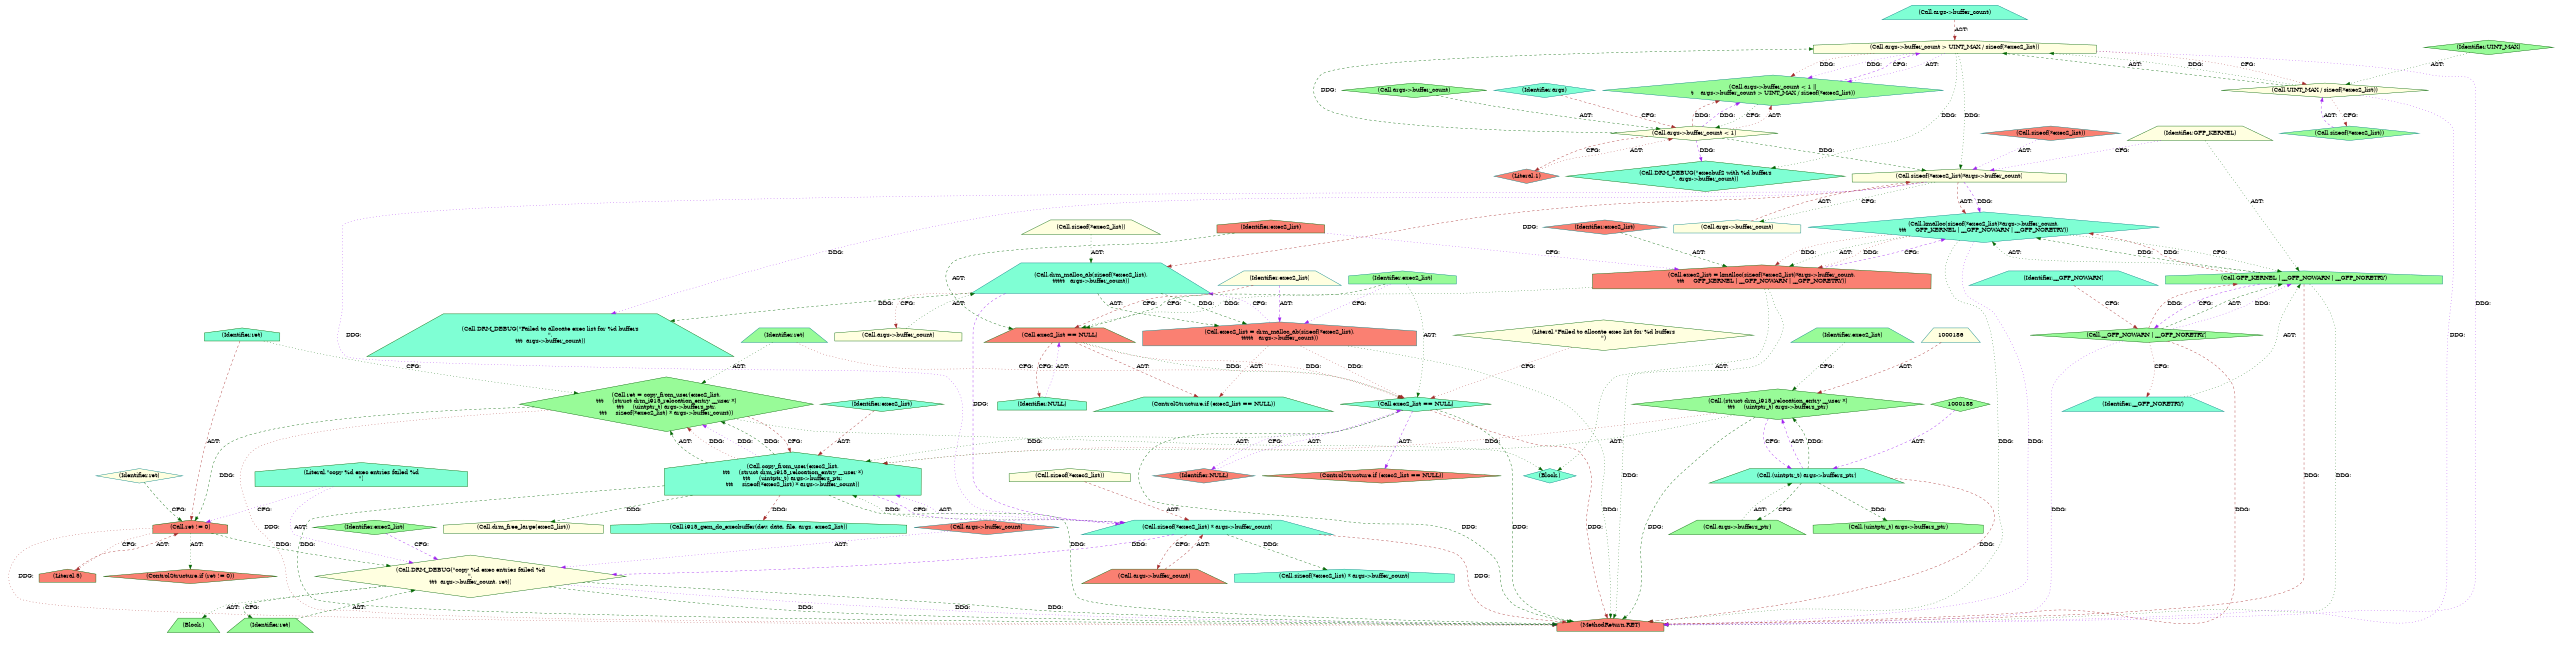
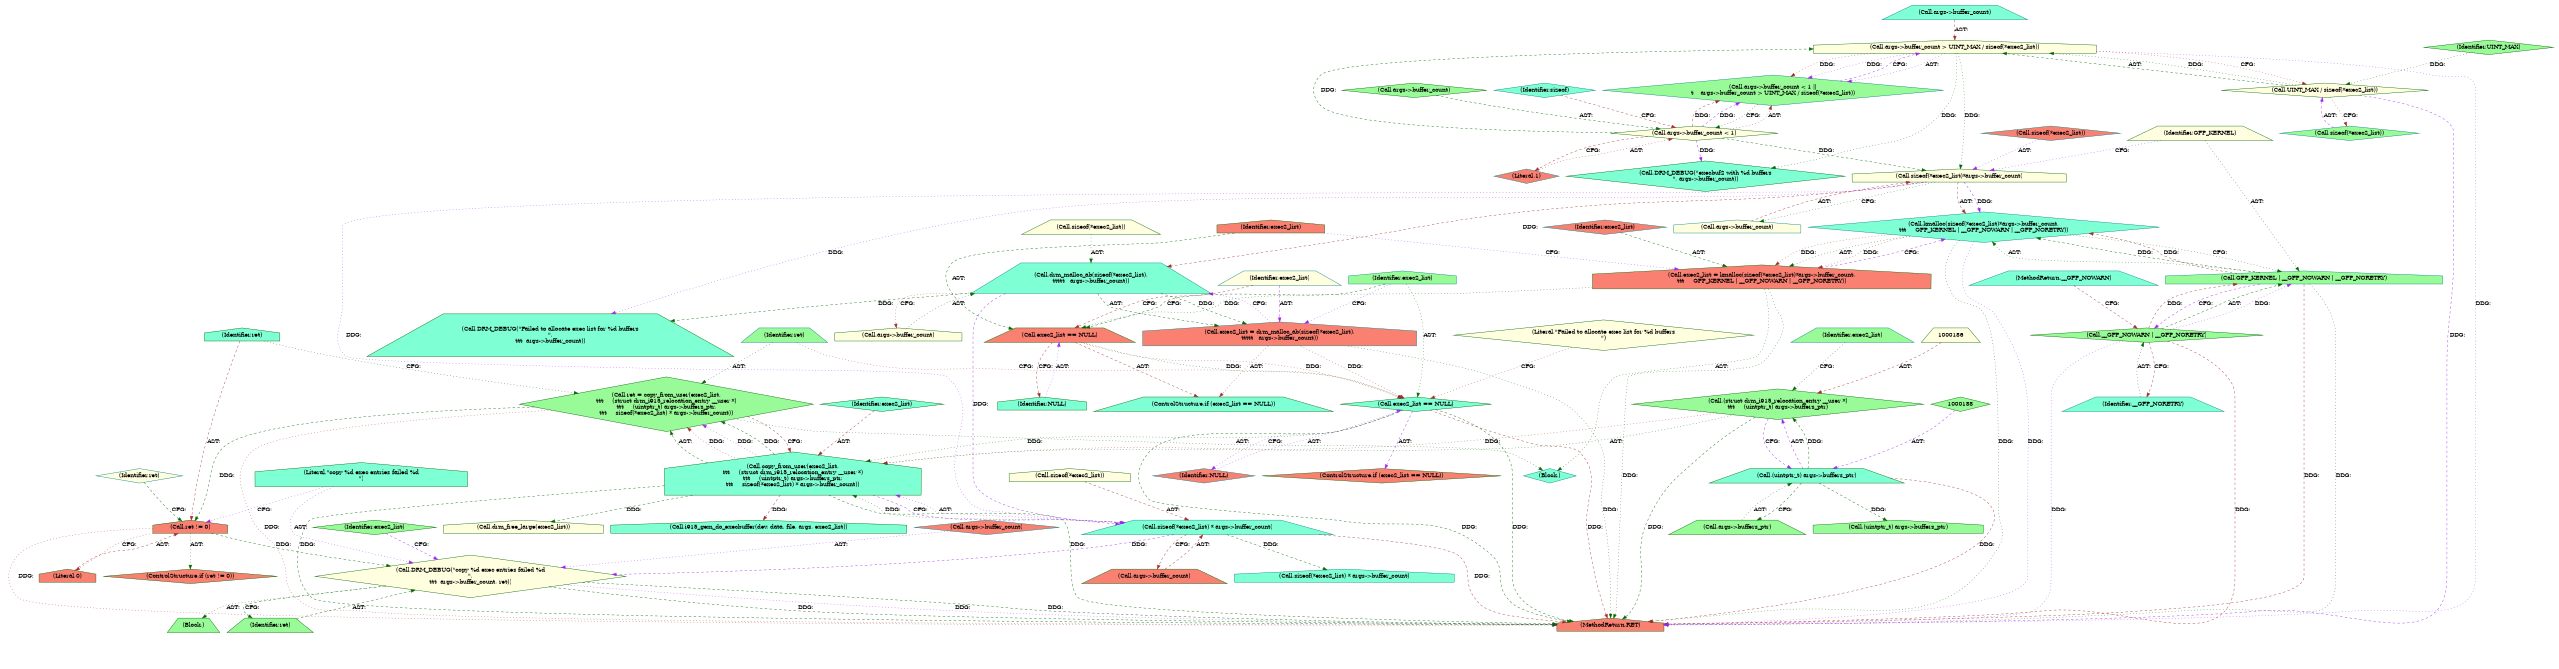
  digraph {
    node [color=darkgreen fillcolor=aquamarine shape=diamond style=filled]
    edge [color=darkgreen style=dashed]
    n1 [fillcolor=palegreen label="(Call,ret = copy_from_user(exec2_list,\n\t\t\t     (struct drm_i915_relocation_entry __user *)\n\t\t\t     (uintptr_t) args->buffers_ptr,\n\t\t\t     sizeof(*exec2_list) * args->buffer_count))"]
    n2 [label="(Call,copy_from_user(exec2_list,\n\t\t\t     (struct drm_i915_relocation_entry __user *)\n\t\t\t     (uintptr_t) args->buffers_ptr,\n\t\t\t     sizeof(*exec2_list) * args->buffer_count))" shape=house]
    n3 [fillcolor=salmon label="(Call,ret != 0)" shape=house]
    n4 [fillcolor=salmon label="(MethodReturn,RET)" shape=house]
    n5 [color=teal label="(Block,)"]
    n6 [color=teal label="(Call,sizeof(*exec2_list) * args->buffer_count)" shape=trapezium]
    n7 [label="(Call,i915_gem_do_execbuffer(dev, data, file, args, exec2_list))" shape=house]
    n8 [fillcolor=lightyellow label="(Call,drm_free_large(exec2_list))" shape=house]
    n9 [fillcolor=lightyellow label="(Call,DRM_DEBUG(\"copy %d exec entries failed %d\n\",\n\t\t\t  args->buffer_count, ret))"]
-   n10 [fillcolor=salmon label="(Literal,5)" shape=house]
+   n10 [fillcolor=salmon label="(Literal,0)" shape=house]
    n11 [fillcolor=salmon label="(ControlStructure,if (ret != 0))"]
    n12 [fillcolor=salmon label="(Call,args->buffer_count)" shape=trapezium]
    n13 [color=teal label="(Call,sizeof(*exec2_list) * args->buffer_count)" shape=house]
    n14 [label="(Call,exec2_list == NULL)"]
    n15 [fillcolor=salmon label="(ControlStructure,if (exec2_list == NULL))"]
    n16 [color=teal fillcolor=salmon label="(Identifier,NULL)"]
    n17 [fillcolor=salmon label="(Call,exec2_list == NULL)" shape=trapezium]
    n18 [label="(Identifier,NULL)" shape=house]
    n19 [label="(ControlStructure,if (exec2_list == NULL))" shape=trapezium]
    n20 [fillcolor=salmon label="(Call,exec2_list = kmalloc(sizeof(*exec2_list)*args->buffer_count,\n\t\t\t     GFP_KERNEL | __GFP_NOWARN | __GFP_NORETRY))" shape=house]
    n21 [color=teal label="(Call,kmalloc(sizeof(*exec2_list)*args->buffer_count,\n\t\t\t     GFP_KERNEL | __GFP_NOWARN | __GFP_NORETRY))"]
    n22 [color=teal fillcolor=palegreen label="(Call,GFP_KERNEL | __GFP_NOWARN | __GFP_NORETRY)" shape=house]
    n23 [fillcolor=palegreen label="(Call,__GFP_NOWARN | __GFP_NORETRY)"]
    n24 [fillcolor=lightyellow label="(Call,sizeof(*exec2_list)*args->buffer_count)" shape=house]
    n25 [color=teal label="(Call,drm_malloc_ab(sizeof(*exec2_list),\n\t\t\t\t\t   args->buffer_count))" shape=trapezium]
    n26 [label="(Call,DRM_DEBUG(\"Failed to allocate exec list for %d buffers\n\",\n\t\t\t  args->buffer_count))" shape=trapezium]
    n27 [color=teal fillcolor=lightyellow label="(Call,args->buffer_count)" shape=house]
    n28 [color=teal fillcolor=salmon label="(Call,exec2_list = drm_malloc_ab(sizeof(*exec2_list),\n\t\t\t\t\t   args->buffer_count))" shape=house]
    n29 [fillcolor=lightyellow label="(Call,args->buffer_count)" shape=house]
    n30 [fillcolor=lightyellow label="(Call,args->buffer_count > UINT_MAX / sizeof(*exec2_list))" shape=house]
    n31 [fillcolor=lightyellow label="(Call,UINT_MAX / sizeof(*exec2_list))"]
    n32 [color=teal fillcolor=palegreen label="(Call,args->buffer_count < 1 ||\n\t    args->buffer_count > UINT_MAX / sizeof(*exec2_list))"]
    n33 [label="(Call,DRM_DEBUG(\"execbuf2 with %d buffers\n\", args->buffer_count))"]
    n34 [color=teal fillcolor=palegreen label="(Call,sizeof(*exec2_list))"]
    n35 [fillcolor=lightyellow label="(Call,args->buffer_count < 1)"]
    n36 [color=teal fillcolor=salmon label="(Literal,1)"]
    n37 [color=teal label="(Identifier,__GFP_NORETRY)" shape=trapezium]
    n38 [fillcolor=palegreen label="(Call,(struct drm_i915_relocation_entry __user *)\n\t\t\t     (uintptr_t) args->buffers_ptr)"]
    n39 [label="(Call,(uintptr_t) args->buffers_ptr)" shape=trapezium]
    n40 [fillcolor=palegreen label="(Call,(uintptr_t) args->buffers_ptr)" shape=house]
    n41 [fillcolor=palegreen label="(Call,args->buffers_ptr)" shape=trapezium]
    n42 [fillcolor=palegreen label="(Block,)" shape=trapezium]
    n43 [fillcolor=palegreen label="(Identifier,ret)" shape=trapezium]
    n44 [color=teal fillcolor=lightyellow label="(Identifier,exec2_list)" shape=trapezium]
    n45 [fillcolor=salmon label="(Identifier,exec2_list)" shape=house]
    n46 [label="(Identifier,ret)" shape=house]
    n47 [fillcolor=palegreen label="(Identifier,UINT_MAX)"]
    n48 [fillcolor=lightyellow label="(Call,sizeof(*exec2_list))" shape=trapezium]
    n49 [color=teal fillcolor=lightyellow label="(Identifier,ret)"]
    n50 [fillcolor=palegreen label="(Identifier,exec2_list)"]
    n51 [color=teal fillcolor=palegreen label="(Identifier,exec2_list)" shape=house]
    n52 [label="(Literal,\"copy %d exec entries failed %d\n\")" shape=house]
    n53 [color=teal fillcolor=salmon label="(Call,args->buffer_count)"]
    n54 [fillcolor=lightyellow label="(Literal,\"Failed to allocate exec list for %d buffers\n\")"]
    n55 [label="(Identifier,exec2_list)"]
    n56 [color=teal fillcolor=palegreen label="(Identifier,ret)" shape=trapezium]
    n57 [color=teal fillcolor=palegreen label="(Identifier,exec2_list)" shape=trapezium]
    n58 [color=teal fillcolor=salmon label="(Identifier,exec2_list)"]
-   n59 [color=teal label="(Identifier,__GFP_NOWARN)" shape=trapezium]
+   n59 [color=teal label="(MethodReturn,__GFP_NOWARN)" shape=trapezium]
    n60 [fillcolor=lightyellow label="(Identifier,GFP_KERNEL)" shape=trapezium]
    n61 [fillcolor=lightyellow label="(Call,sizeof(*exec2_list))" shape=house]
    n62 [fillcolor=palegreen label="(Call,args->buffer_count)"]
    n63 [color=teal fillcolor=salmon label="(Call,sizeof(*exec2_list))"]
    n64 [color=teal label="(Call,args->buffer_count)" shape=trapezium]
-   n65 [color=teal label="(Identifier,args)"]
-   1000186 [color=teal fillcolor=lightyellow shape=trapezium]
+   n65 [color=teal label="(Identifier,sizeof)"]
+   1000186 [fillcolor=lightyellow shape=trapezium]
    1000188 [fillcolor=palegreen]
    n1 -> n2 [color=brown label="CFG: "]
    n1 -> n3 [label="DDG: "]
    n1 -> n4 [color=brown label="DDG: " style=dotted]
    n1 -> n5 [label="AST: " style=dotted]
    n2 -> n1 [label="AST: "]
    n2 -> n1 [color=brown label="DDG: " style=dotted]
    n2 -> n1 [color=purple label="DDG: " style=dotted]
    n2 -> n1 [label="DDG: "]
    n2 -> n4 [label="DDG: "]
    n2 -> n4 [label="DDG: "]
    n2 -> n6 [color=purple label="CFG: "]
    n2 -> n7 [color=brown label="DDG: "]
    n2 -> n8 [label="DDG: "]
    n3 -> n4 [color=brown label="DDG: " style=dotted]
    n3 -> n9 [label="DDG: "]
    n3 -> n10 [color=brown label="CFG: " style=dotted]
    n3 -> n11 [label="AST: " style=dotted]
    n6 -> n2 [color=purple label="AST: " style=dotted]
    n6 -> n2 [label="DDG: " style=dotted]
    n6 -> n4 [color=brown label="DDG: "]
    n6 -> n9 [color=purple label="DDG: "]
    n6 -> n12 [color=brown label="CFG: "]
    n6 -> n13 [label="DDG: "]
    n9 -> n4 [label="DDG: "]
    n9 -> n4 [color=purple label="DDG: " style=dotted]
    n9 -> n4 [label="DDG: "]
    n9 -> n42 [label="AST: " style=dotted]
    n9 -> n43 [label="CFG: "]
    n10 -> n3 [color=brown label="AST: "]
    n12 -> n6 [color=brown label="AST: "]
    n14 -> n2 [label="DDG: " style=dotted]
    n14 -> n4 [label="DDG: "]
    n14 -> n4 [color=brown label="DDG: "]
    n14 -> n4 [label="DDG: "]
    n14 -> n15 [color=purple label="AST: "]
    n14 -> n16 [color=purple label="CFG: " style=dotted]
    n16 -> n14 [color=purple label="AST: " style=dotted]
    n17 -> n14 [color=brown label="DDG: " style=dotted]
    n17 -> n14 [label="DDG: " style=dotted]
    n17 -> n18 [color=brown label="CFG: "]
    n17 -> n19 [color=brown label="AST: "]
    n18 -> n17 [color=purple label="AST: " style=dotted]
    n20 -> n4 [label="DDG: " style=dotted]
    n20 -> n5 [label="AST: " style=dotted]
    n20 -> n17 [label="DDG: " style=dotted]
    n20 -> n21 [color=purple label="CFG: "]
    n21 -> n4 [label="DDG: " style=dotted]
    n21 -> n4 [color=purple label="DDG: " style=dotted]
    n21 -> n20 [label="AST: " style=dotted]
    n21 -> n20 [color=brown label="DDG: " style=dotted]
    n21 -> n20 [color=brown label="DDG: " style=dotted]
    n21 -> n22 [label="CFG: " style=dotted]
    n22 -> n4 [color=brown label="DDG: "]
    n22 -> n4 [label="DDG: " style=dotted]
    n22 -> n21 [label="AST: " style=dotted]
    n22 -> n21 [label="DDG: "]
    n22 -> n21 [color=brown label="DDG: "]
    n22 -> n23 [color=purple label="CFG: "]
    n23 -> n4 [color=purple label="DDG: " style=dotted]
    n23 -> n4 [color=brown label="DDG: "]
    n23 -> n22 [label="AST: "]
    n23 -> n22 [color=purple label="DDG: " style=dotted]
    n23 -> n22 [color=brown label="DDG: "]
-   n23 -> n37 [color=brown label="CFG: " style=dotted]
+   n23 -> n37 [color=brown label="CFG: "]
    n24 -> n6 [color=purple label="DDG: " style=dotted]
    n24 -> n21 [color=brown label="AST: "]
    n24 -> n21 [color=purple label="DDG: "]
    n24 -> n25 [color=brown label="DDG: "]
    n24 -> n26 [color=purple label="DDG: " style=dotted]
    n24 -> n27 [label="CFG: " style=dotted]
    n25 -> n6 [color=purple label="DDG: "]
    n25 -> n26 [label="DDG: "]
    n25 -> n28 [label="AST: "]
    n25 -> n28 [label="DDG: "]
    n25 -> n29 [color=brown label="CFG: " style=dotted]
    n27 -> n24 [color=brown label="AST: "]
    n28 -> n4 [label="DDG: " style=dotted]
    n28 -> n14 [color=brown label="DDG: " style=dotted]
    n28 -> n19 [color=brown label="AST: " style=dotted]
    n28 -> n25 [color=purple label="CFG: " style=dotted]
    n29 -> n25 [label="AST: " style=dotted]
    n30 -> n4 [color=purple label="DDG: " style=dotted]
    n30 -> n24 [label="DDG: " style=dotted]
    n30 -> n31 [color=brown label="CFG: " style=dotted]
    n30 -> n32 [color=purple label="AST: " style=dotted]
    n30 -> n32 [color=brown label="DDG: " style=dotted]
    n30 -> n32 [color=purple label="DDG: " style=dotted]
    n30 -> n33 [label="DDG: " style=dotted]
-   n31 -> n4 [color=purple label="DDG: " style=dotted]
+   n31 -> n4 [color=purple label="DDG: "]
    n31 -> n30 [label="AST: "]
    n31 -> n30 [label="DDG: " style=dotted]
    n31 -> n34 [color=brown label="CFG: " style=dotted]
    n32 -> n30 [color=purple label="CFG: "]
    n32 -> n35 [label="CFG: " style=dotted]
    n34 -> n31 [color=purple label="AST: "]
    n35 -> n24 [label="DDG: "]
    n35 -> n30 [label="DDG: "]
    n35 -> n32 [color=brown label="AST: " style=dotted]
    n35 -> n32 [color=brown label="DDG: "]
    n35 -> n32 [color=purple label="DDG: "]
    n35 -> n33 [color=purple label="DDG: "]
    n35 -> n36 [color=brown label="CFG: "]
    n36 -> n35 [color=brown label="AST: " style=dotted]
-   n37 -> n22 [label="AST: " style=dotted]
+   n37 -> n23 [label="AST: " style=dotted]
    n38 -> n2 [label="AST: " style=dotted]
    n38 -> n2 [color=brown label="DDG: " style=dotted]
    n38 -> n4 [label="DDG: "]
    n38 -> n39 [color=purple label="CFG: "]
    n39 -> n4 [color=brown label="DDG: "]
    n39 -> n38 [color=purple label="AST: "]
    n39 -> n38 [label="DDG: "]
    n39 -> n40 [label="DDG: "]
    n39 -> n41 [label="CFG: "]
    n41 -> n39 [label="AST: " style=dotted]
    n43 -> n9 [label="AST: "]
    n44 -> n17 [color=brown label="CFG: "]
    n44 -> n28 [color=purple label="AST: "]
    n45 -> n17 [label="AST: "]
    n45 -> n20 [color=purple label="CFG: " style=dotted]
    n46 -> n1 [label="CFG: " style=dotted]
    n46 -> n3 [color=brown label="AST: "]
-   n47 -> n31 [label="AST: " style=dotted]
+   n47 -> n31 [label="DDG: " style=dotted]
    n48 -> n25 [label="AST: " style=dotted]
    n49 -> n3 [label="CFG: "]
    n50 -> n9 [color=purple label="CFG: "]
    n51 -> n14 [label="AST: " style=dotted]
    n51 -> n17 [label="CFG: "]
    n51 -> n28 [color=purple label="CFG: " style=dotted]
    n52 -> n3 [color=purple label="CFG: " style=dotted]
    n52 -> n9 [color=purple label="AST: " style=dotted]
    n53 -> n9 [color=purple label="AST: " style=dotted]
    n54 -> n14 [color=brown label="CFG: " style=dotted]
    n55 -> n2 [color=brown label="AST: "]
    n56 -> n1 [label="AST: " style=dotted]
    n56 -> n14 [color=brown label="CFG: " style=dotted]
    n57 -> n38 [label="CFG: " style=dotted]
    n58 -> n20 [label="AST: "]
    n59 -> n23 [color=brown label="CFG: "]
    n60 -> n22 [label="AST: " style=dotted]
    n60 -> n24 [color=purple label="CFG: " style=dotted]
    n61 -> n6 [color=brown label="AST: "]
    n62 -> n35 [label="AST: "]
    n63 -> n24 [color=purple label="AST: " style=dotted]
    n64 -> n30 [color=brown label="AST: "]
    n65 -> n35 [color=brown label="CFG: "]
    1000186 -> n38 [color=brown label="AST: "]
    1000188 -> n39 [color=purple label="AST: "]
  }
